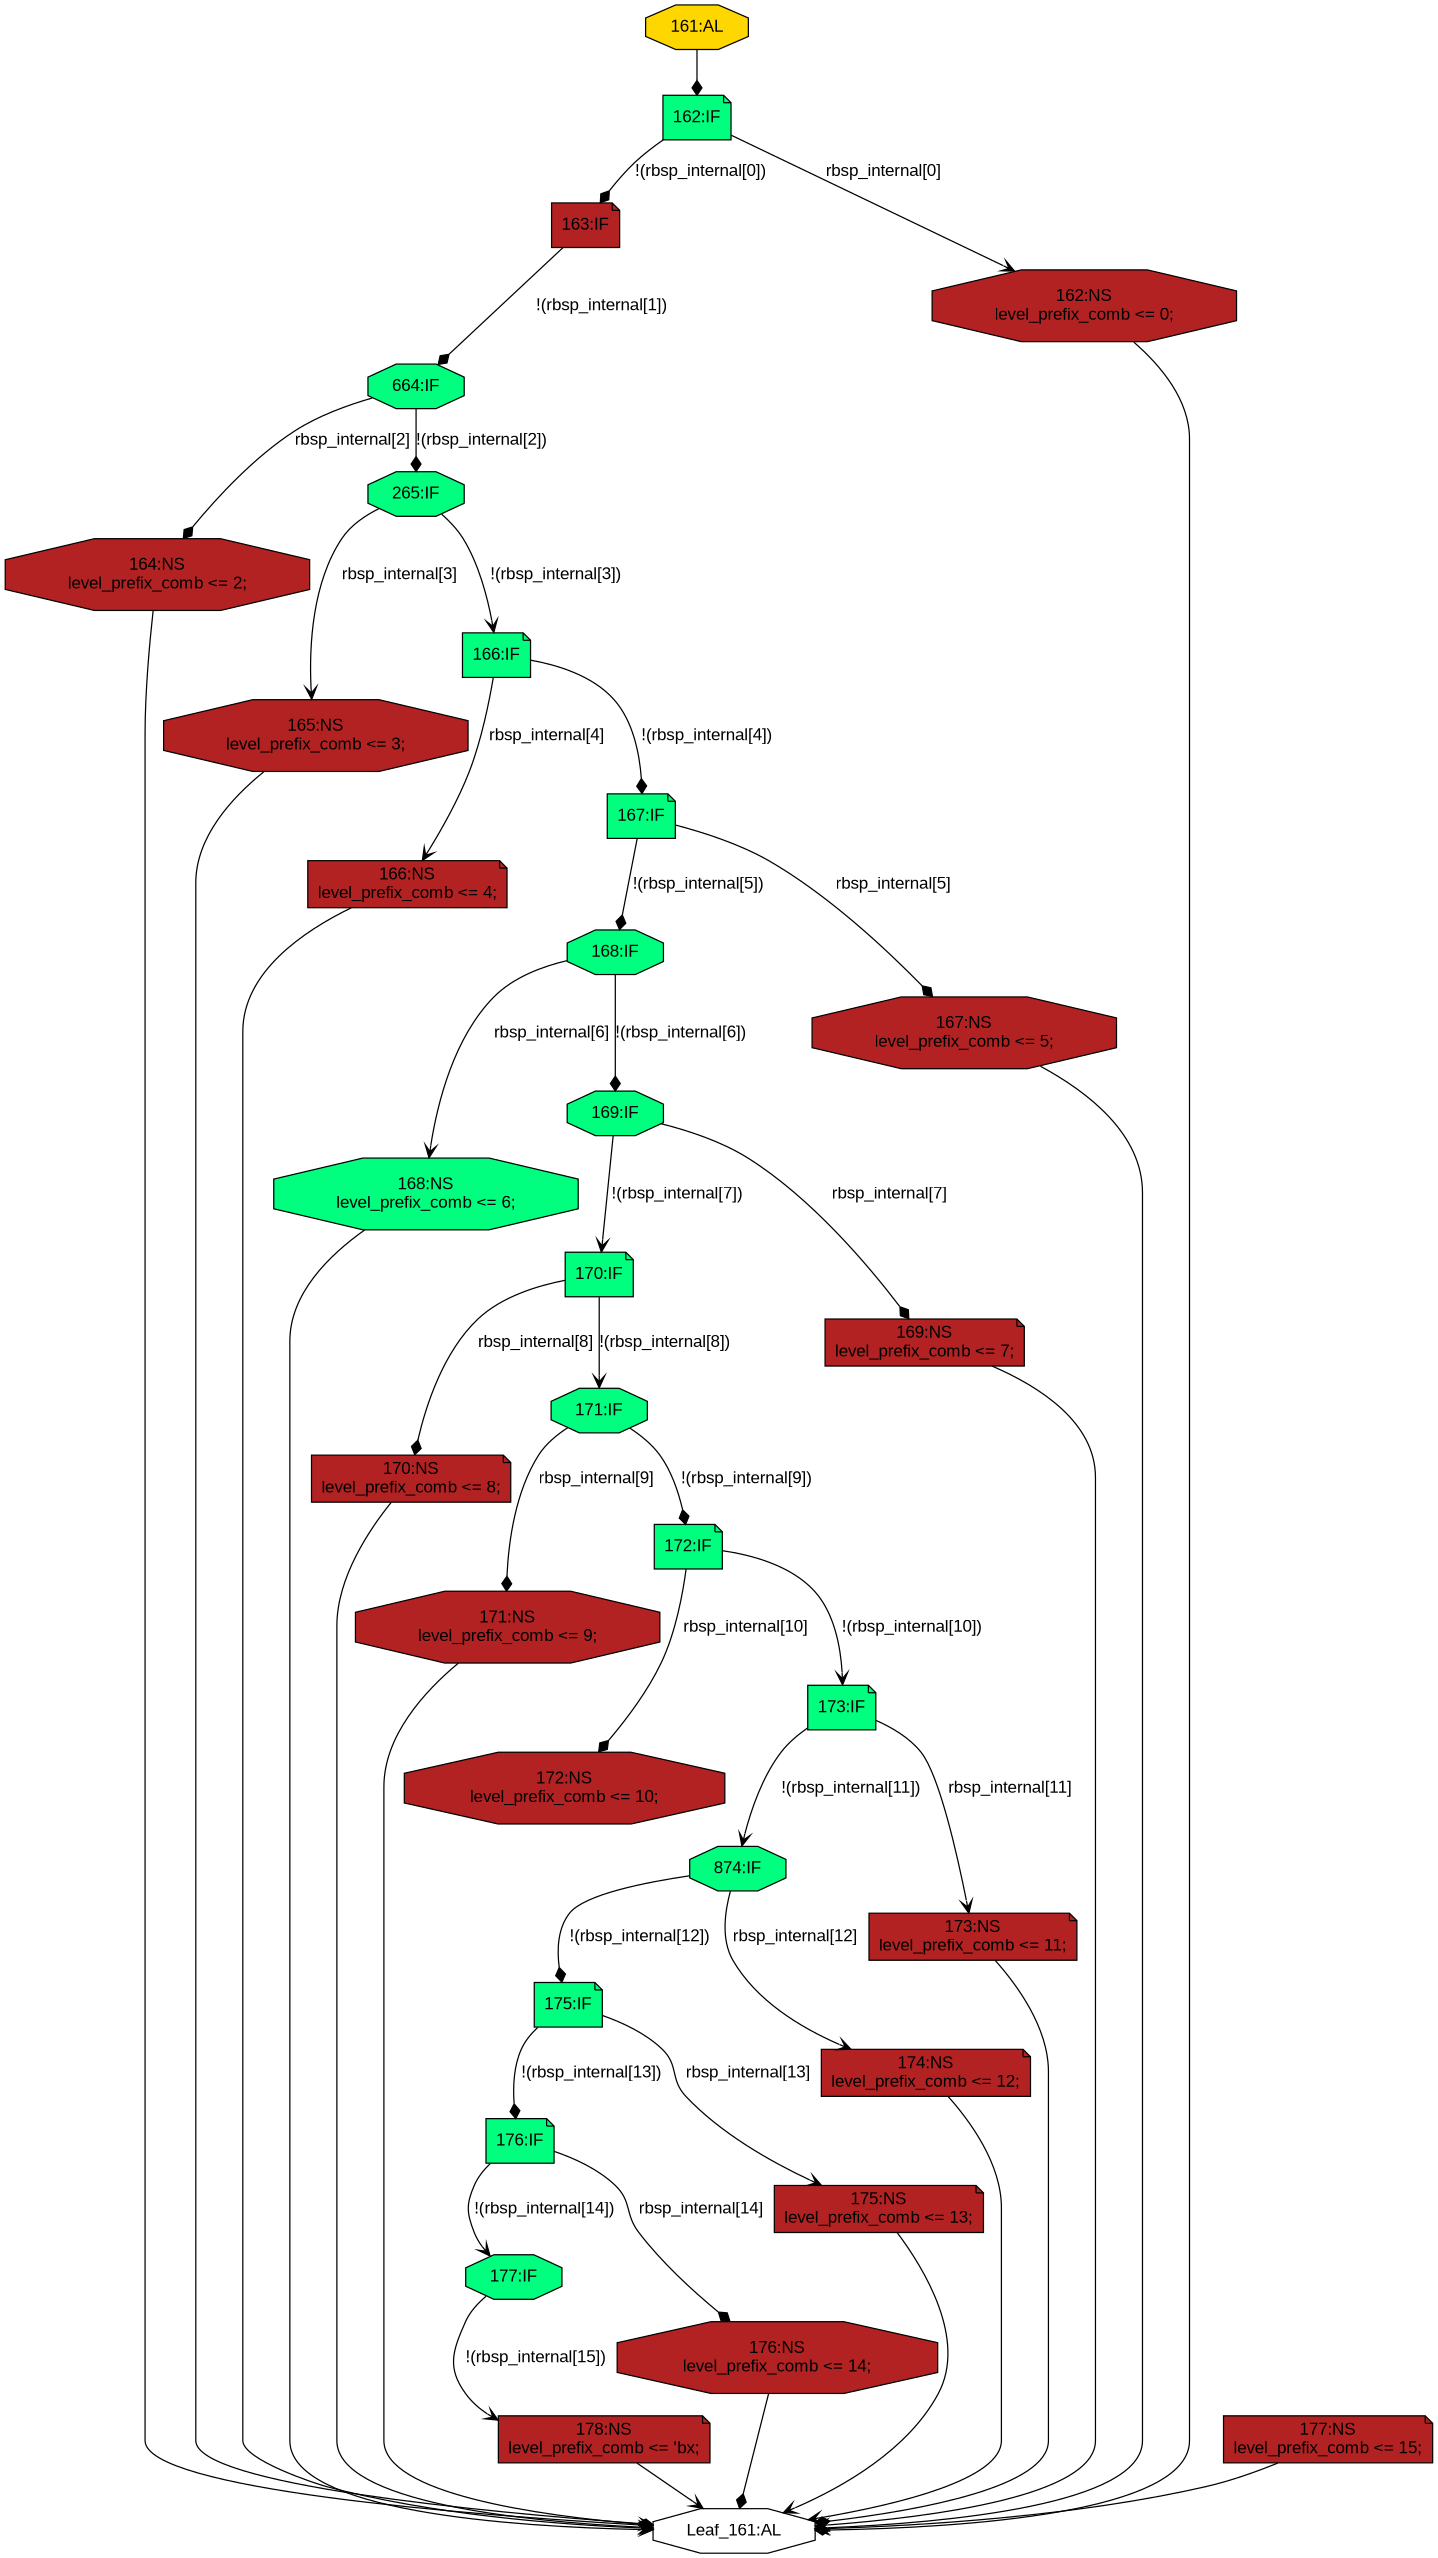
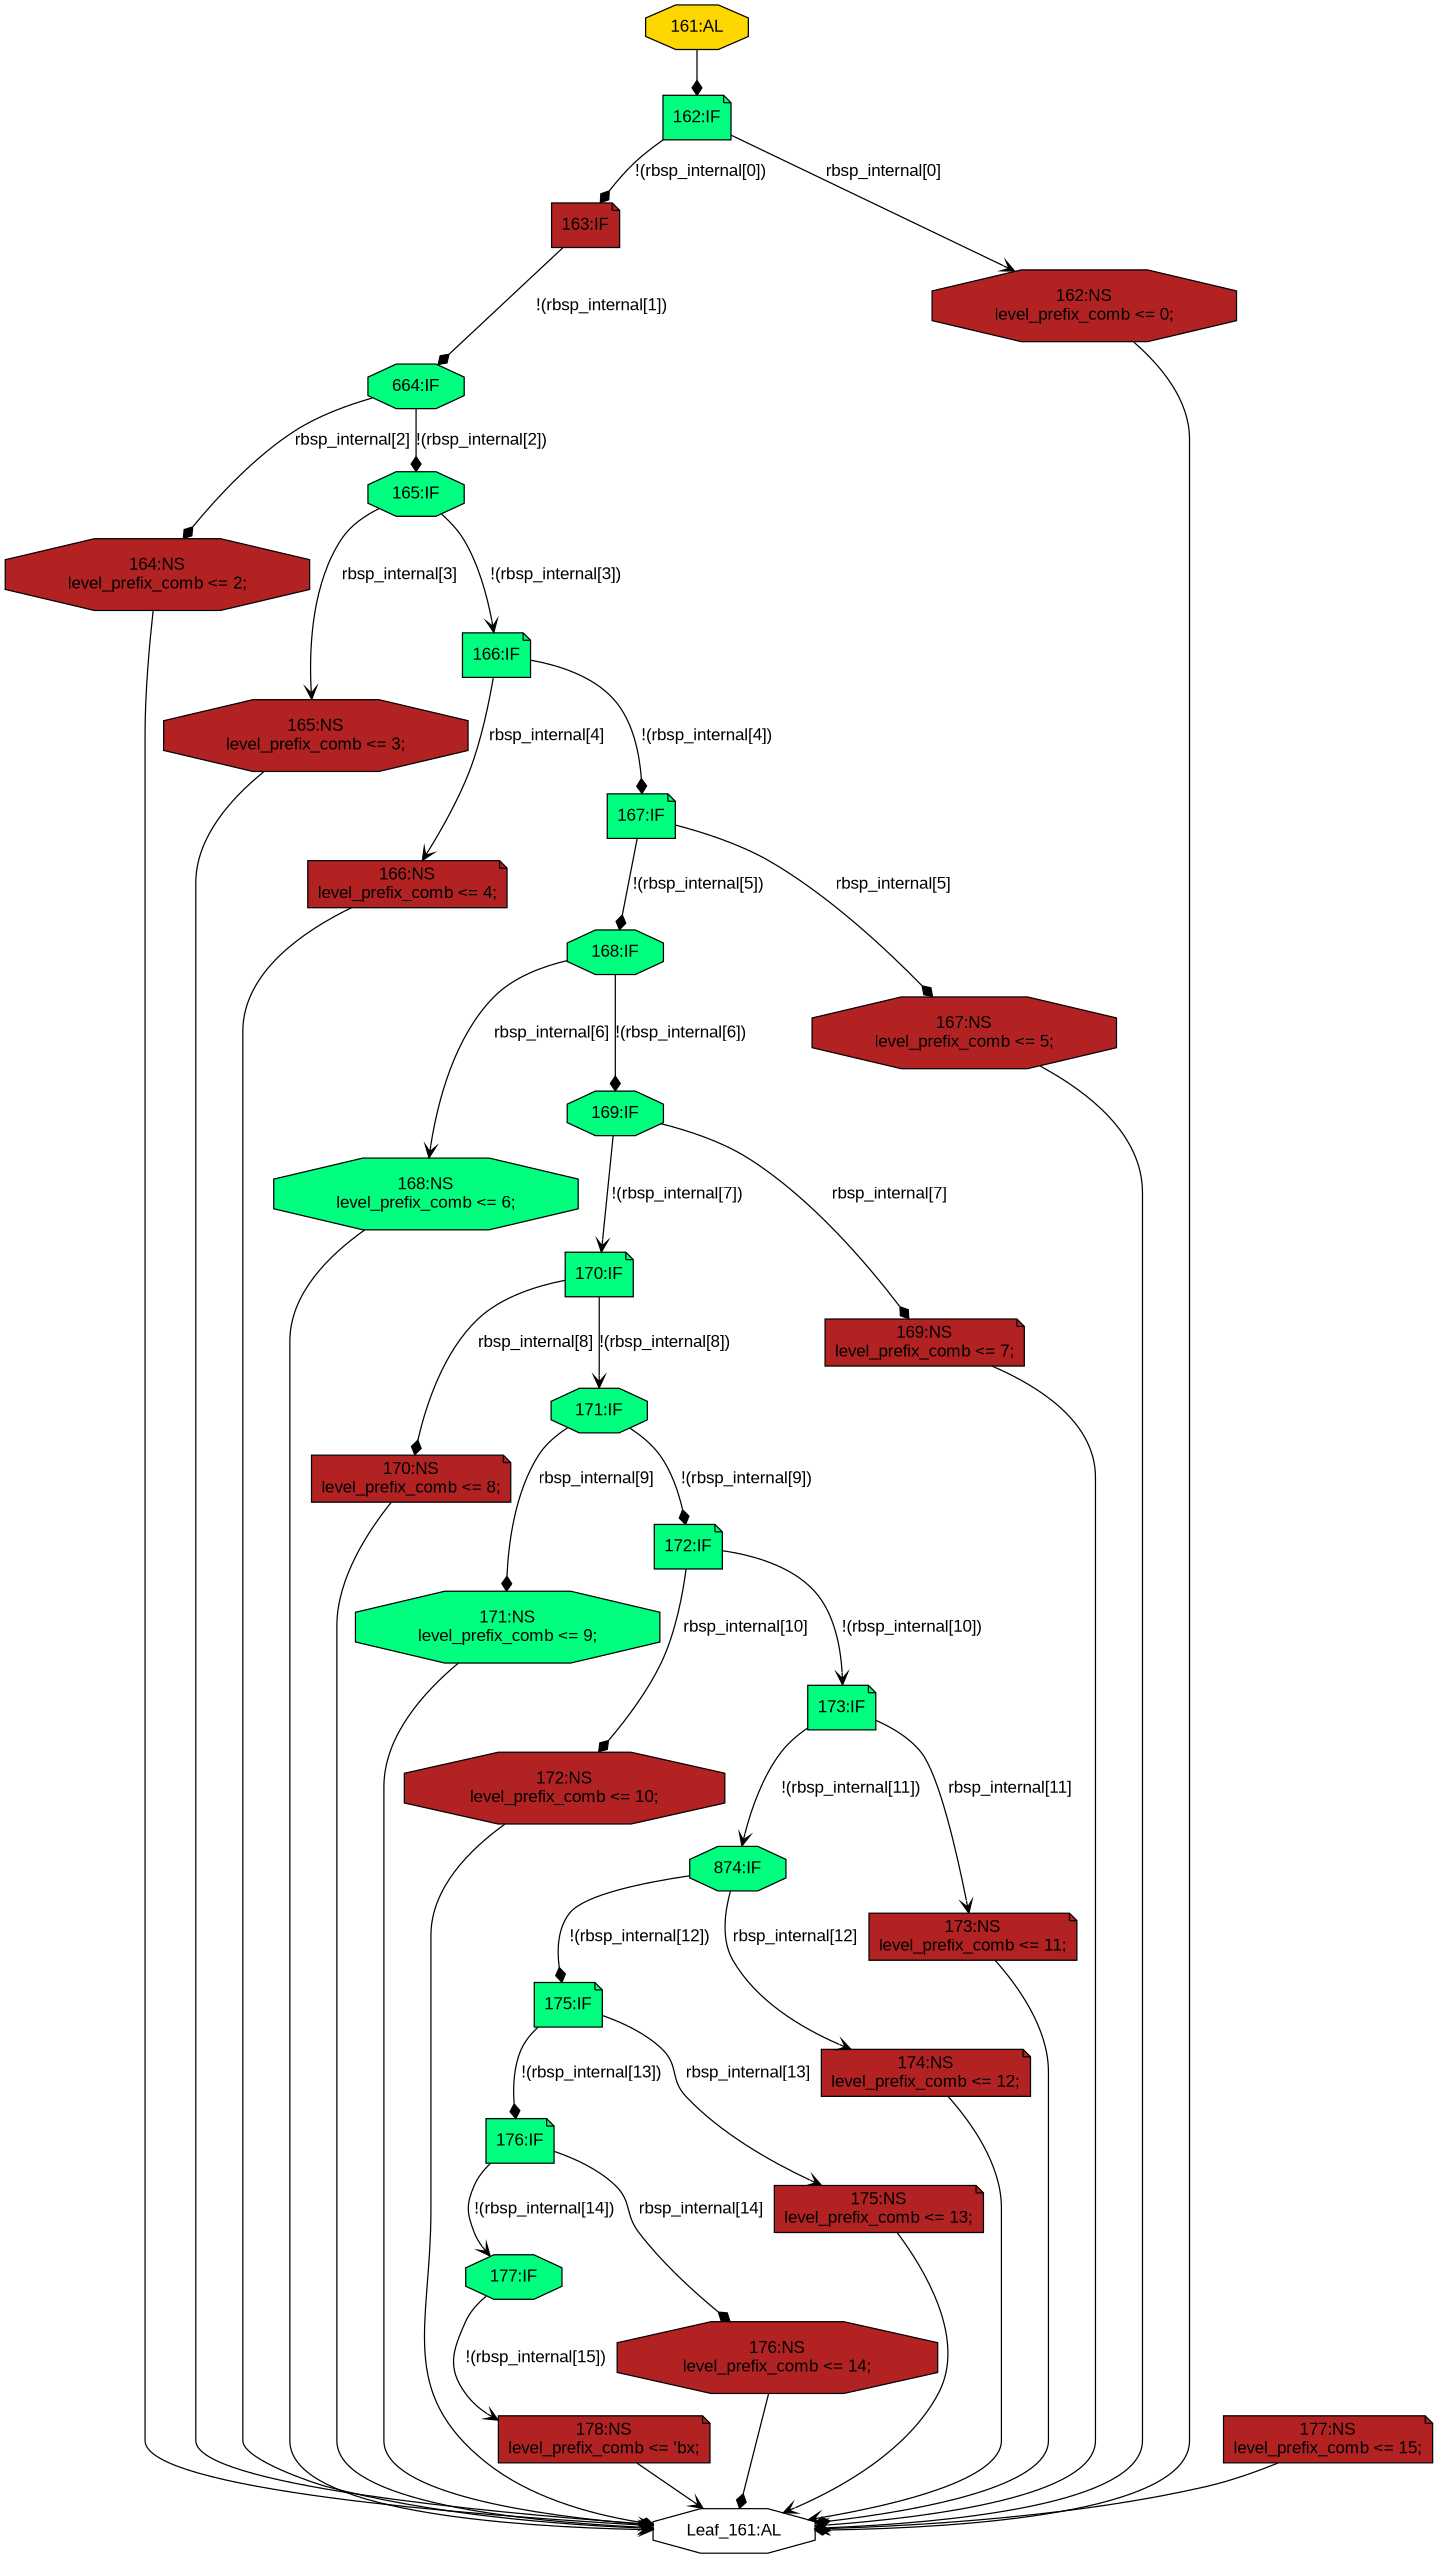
  strict digraph {
    fontname="Liberation Sans"
    node [fillcolor=firebrick fontname="Liberation Sans" shape=note statements="[]" style=filled typ=NonblockingSubstitution]
    edge [arrowhead=vee cond="['rbsp_internal']" fontname="Liberation Sans" lineno=None]
    n1 [ast="<pyverilog.vparser.ast.NonblockingSubstitution object at 0x7f418bac48d0>" label="166:NS\nlevel_prefix_comb <= 4;" statements="[<pyverilog.vparser.ast.NonblockingSubstitution object at 0x7f418bac48d0>]"]
    n2 [def_var="['level_prefix_comb']" label="Leaf_161:AL" shape=octagon fillcolor="" statements="" style="" typ=""]
    n3 [ast="<pyverilog.vparser.ast.IfStatement object at 0x7f418bac4b90>" fillcolor=springgreen label="170:IF" typ=IfStatement]
    n4 [ast="<pyverilog.vparser.ast.NonblockingSubstitution object at 0x7f418bae7190>" label="170:NS\nlevel_prefix_comb <= 8;" statements="[<pyverilog.vparser.ast.NonblockingSubstitution object at 0x7f418bae7190>]"]
    n5 [ast="<pyverilog.vparser.ast.IfStatement object at 0x7f418bac4c10>" fillcolor=springgreen label="171:IF" shape=octagon typ=IfStatement]
-   n6 [ast="<pyverilog.vparser.ast.NonblockingSubstitution object at 0x7f418bae2ed0>" label="171:NS\nlevel_prefix_comb <= 9;" shape=octagon statements="[<pyverilog.vparser.ast.NonblockingSubstitution object at 0x7f418bae2ed0>]"]
+   n6 [ast="<pyverilog.vparser.ast.NonblockingSubstitution object at 0x7f418bae2ed0>" fillcolor=springgreen label="171:NS\nlevel_prefix_comb <= 9;" shape=octagon statements="[<pyverilog.vparser.ast.NonblockingSubstitution object at 0x7f418bae2ed0>]"]
    n7 [ast="<pyverilog.vparser.ast.IfStatement object at 0x7f418bac4c50>" fillcolor=springgreen label="172:IF" typ=IfStatement]
    n8 [ast="<pyverilog.vparser.ast.NonblockingSubstitution object at 0x7f418bae2c50>" label="172:NS\nlevel_prefix_comb <= 10;" shape=octagon statements="[<pyverilog.vparser.ast.NonblockingSubstitution object at 0x7f418bae2c50>]"]
    n9 [ast="<pyverilog.vparser.ast.IfStatement object at 0x7f418bac4c90>" fillcolor=springgreen label="173:IF" typ=IfStatement]
    n10 [ast="<pyverilog.vparser.ast.IfStatement object at 0x7f418bae7410>" fillcolor=springgreen label="664:IF" shape=octagon typ=IfStatement]
    n11 [ast="<pyverilog.vparser.ast.NonblockingSubstitution object at 0x7f418baef0d0>" label="164:NS\nlevel_prefix_comb <= 2;" shape=octagon statements="[<pyverilog.vparser.ast.NonblockingSubstitution object at 0x7f418baef0d0>]"]
-   n12 [ast="<pyverilog.vparser.ast.IfStatement object at 0x7f418bae7450>" fillcolor=springgreen label="265:IF" shape=octagon typ=IfStatement]
+   n12 [ast="<pyverilog.vparser.ast.IfStatement object at 0x7f418bae7450>" fillcolor=springgreen label="165:IF" shape=octagon typ=IfStatement]
    n13 [ast="<pyverilog.vparser.ast.NonblockingSubstitution object at 0x7f418bae7e10>" label="165:NS\nlevel_prefix_comb <= 3;" shape=octagon statements="[<pyverilog.vparser.ast.NonblockingSubstitution object at 0x7f418bae7e10>]"]
    n14 [ast="<pyverilog.vparser.ast.IfStatement object at 0x7f418bae7490>" fillcolor=springgreen label="166:IF" typ=IfStatement]
    n15 [ast="<pyverilog.vparser.ast.IfStatement object at 0x7f418bae74d0>" fillcolor=springgreen label="167:IF" typ=IfStatement]
    n16 [ast="<pyverilog.vparser.ast.IfStatement object at 0x7f418bae7510>" fillcolor=springgreen label="168:IF" shape=octagon typ=IfStatement]
    n17 [ast="<pyverilog.vparser.ast.NonblockingSubstitution object at 0x7f418bae7810>" fillcolor=springgreen label="168:NS\nlevel_prefix_comb <= 6;" shape=octagon statements="[<pyverilog.vparser.ast.NonblockingSubstitution object at 0x7f418bae7810>]"]
    n18 [ast="<pyverilog.vparser.ast.IfStatement object at 0x7f418bae7550>" fillcolor=springgreen label="169:IF" shape=octagon typ=IfStatement]
    n19 [ast="<pyverilog.vparser.ast.NonblockingSubstitution object at 0x7f418bae7590>" label="169:NS\nlevel_prefix_comb <= 7;" statements="[<pyverilog.vparser.ast.NonblockingSubstitution object at 0x7f418bae7590>]"]
    n20 [ast="<pyverilog.vparser.ast.NonblockingSubstitution object at 0x7f418bae7a90>" label="167:NS\nlevel_prefix_comb <= 5;" shape=octagon statements="[<pyverilog.vparser.ast.NonblockingSubstitution object at 0x7f418bae7a90>]"]
    n21 [ast="<pyverilog.vparser.ast.IfStatement object at 0x7f418baef4d0>" fillcolor=springgreen label="162:IF" typ=IfStatement]
    n22 [ast="<pyverilog.vparser.ast.IfStatement object at 0x7f418baef510>" label="163:IF" typ=IfStatement]
    n23 [ast="<pyverilog.vparser.ast.NonblockingSubstitution object at 0x7f418baef650>" label="162:NS\nlevel_prefix_comb <= 0;" shape=octagon statements="[<pyverilog.vparser.ast.NonblockingSubstitution object at 0x7f418baef650>]"]
    n24 [ast="<pyverilog.vparser.ast.IfStatement object at 0x7f418bac4cd0>" fillcolor=springgreen label="874:IF" shape=octagon typ=IfStatement]
    n25 [ast="<pyverilog.vparser.ast.NonblockingSubstitution object at 0x7f418bae29d0>" label="173:NS\nlevel_prefix_comb <= 11;" statements="[<pyverilog.vparser.ast.NonblockingSubstitution object at 0x7f418bae29d0>]"]
    n26 [ast="<pyverilog.vparser.ast.IfStatement object at 0x7f418bac4d10>" fillcolor=springgreen label="175:IF" typ=IfStatement]
    n27 [ast="<pyverilog.vparser.ast.NonblockingSubstitution object at 0x7f418bae2750>" label="174:NS\nlevel_prefix_comb <= 12;" statements="[<pyverilog.vparser.ast.NonblockingSubstitution object at 0x7f418bae2750>]"]
    n28 [ast="<pyverilog.vparser.ast.IfStatement object at 0x7f418bac4d50>" fillcolor=springgreen label="176:IF" typ=IfStatement]
    n29 [ast="<pyverilog.vparser.ast.NonblockingSubstitution object at 0x7f418bae24d0>" label="175:NS\nlevel_prefix_comb <= 13;" statements="[<pyverilog.vparser.ast.NonblockingSubstitution object at 0x7f418bae24d0>]"]
    n30 [ast="<pyverilog.vparser.ast.NonblockingSubstitution object at 0x7f418bac4f90>" label="177:NS\nlevel_prefix_comb <= 15;" statements="[<pyverilog.vparser.ast.NonblockingSubstitution object at 0x7f418bac4f90>]"]
    n31 [ast="<pyverilog.vparser.ast.IfStatement object at 0x7f418bac4d90>" fillcolor=springgreen label="177:IF" shape=octagon typ=IfStatement]
    n32 [ast="<pyverilog.vparser.ast.NonblockingSubstitution object at 0x7f418bae2250>" label="176:NS\nlevel_prefix_comb <= 14;" shape=octagon statements="[<pyverilog.vparser.ast.NonblockingSubstitution object at 0x7f418bae2250>]"]
    n33 [ast="<pyverilog.vparser.ast.NonblockingSubstitution object at 0x7f418bac4dd0>" label="178:NS\nlevel_prefix_comb <= 'bx;" statements="[<pyverilog.vparser.ast.NonblockingSubstitution object at 0x7f418bac4dd0>]"]
    n34 [ast="<pyverilog.vparser.ast.Always object at 0x7f418baef890>" clk_sens=False fillcolor=gold label="161:AL" sens="[]" shape=octagon typ=Always use_var="['rbsp_internal']"]
    n1 -> n2 [cond="[]"]
    n3 -> n4 [arrowhead=diamond label="rbsp_internal[8]" lineno=170]
    n3 -> n5 [label="!(rbsp_internal[8])" lineno=170]
    n4 -> n2 [cond="[]"]
    n5 -> n6 [arrowhead=diamond label="rbsp_internal[9]" lineno=171]
    n5 -> n7 [arrowhead=diamond label="!(rbsp_internal[9])" lineno=171]
    n6 -> n2 [cond="[]"]
    n7 -> n8 [arrowhead=diamond label="rbsp_internal[10]" lineno=172]
    n7 -> n9 [label="!(rbsp_internal[10])" lineno=172]
+   n8 -> n2 [arrowhead=diamond cond="[]"]
    n9 -> n24 [label="!(rbsp_internal[11])" lineno=173]
    n9 -> n25 [label="rbsp_internal[11]" lineno=173]
    n10 -> n11 [arrowhead=diamond label="rbsp_internal[2]" lineno=164]
    n10 -> n12 [arrowhead=diamond label="!(rbsp_internal[2])" lineno=164]
    n11 -> n2 [arrowhead=diamond cond="[]"]
    n12 -> n13 [label="rbsp_internal[3]" lineno=165]
    n12 -> n14 [label="!(rbsp_internal[3])" lineno=165]
    n13 -> n2 [arrowhead=diamond cond="[]"]
    n14 -> n1 [label="rbsp_internal[4]" lineno=166]
    n14 -> n15 [arrowhead=diamond label="!(rbsp_internal[4])" lineno=166]
    n15 -> n16 [arrowhead=diamond label="!(rbsp_internal[5])" lineno=167]
    n15 -> n20 [arrowhead=diamond label="rbsp_internal[5]" lineno=167]
    n16 -> n17 [label="rbsp_internal[6]" lineno=168]
    n16 -> n18 [arrowhead=diamond label="!(rbsp_internal[6])" lineno=168]
    n17 -> n2 [cond="[]"]
    n18 -> n3 [label="!(rbsp_internal[7])" lineno=169]
    n18 -> n19 [arrowhead=diamond label="rbsp_internal[7]" lineno=169]
    n19 -> n2 [cond="[]"]
    n20 -> n2 [cond="[]"]
    n21 -> n22 [arrowhead=diamond label="!(rbsp_internal[0])" lineno=162]
    n21 -> n23 [label="rbsp_internal[0]" lineno=162]
    n22 -> n10 [arrowhead=diamond label="!(rbsp_internal[1])" lineno=163]
    n23 -> n2 [arrowhead=diamond cond="[]"]
    n24 -> n26 [arrowhead=diamond label="!(rbsp_internal[12])" lineno=174]
    n24 -> n27 [label="rbsp_internal[12]" lineno=174]
    n25 -> n2 [arrowhead=diamond cond="[]"]
    n26 -> n28 [arrowhead=diamond label="!(rbsp_internal[13])" lineno=175]
    n26 -> n29 [label="rbsp_internal[13]" lineno=175]
    n27 -> n2 [cond="[]"]
    n28 -> n31 [label="!(rbsp_internal[14])" lineno=176]
    n28 -> n32 [arrowhead=diamond label="rbsp_internal[14]" lineno=176]
    n29 -> n2 [cond="[]"]
    n30 -> n2 [cond="[]"]
    n31 -> n33 [label="!(rbsp_internal[15])" lineno=177]
    n32 -> n2 [arrowhead=diamond cond="[]"]
    n33 -> n2 [cond="[]"]
    n34 -> n21 [arrowhead=diamond cond="[]"]
  }
